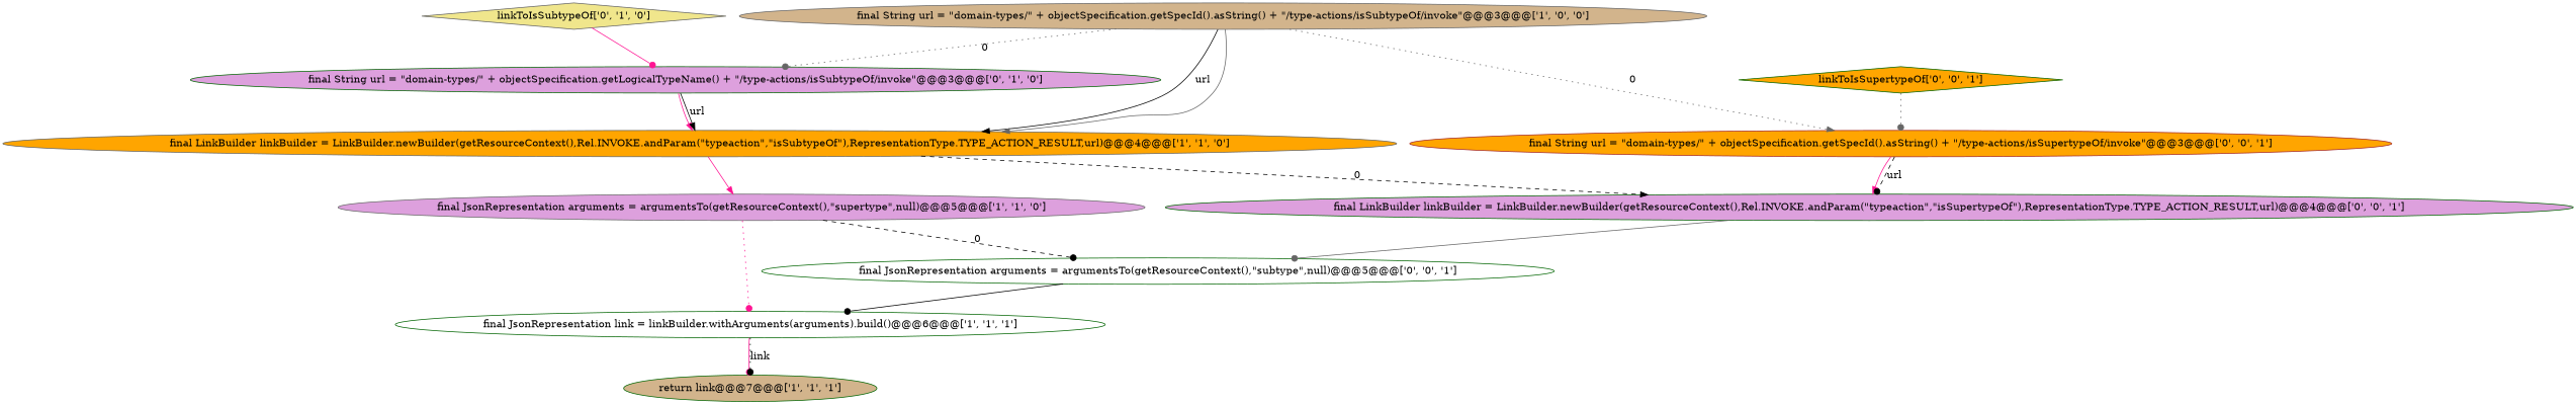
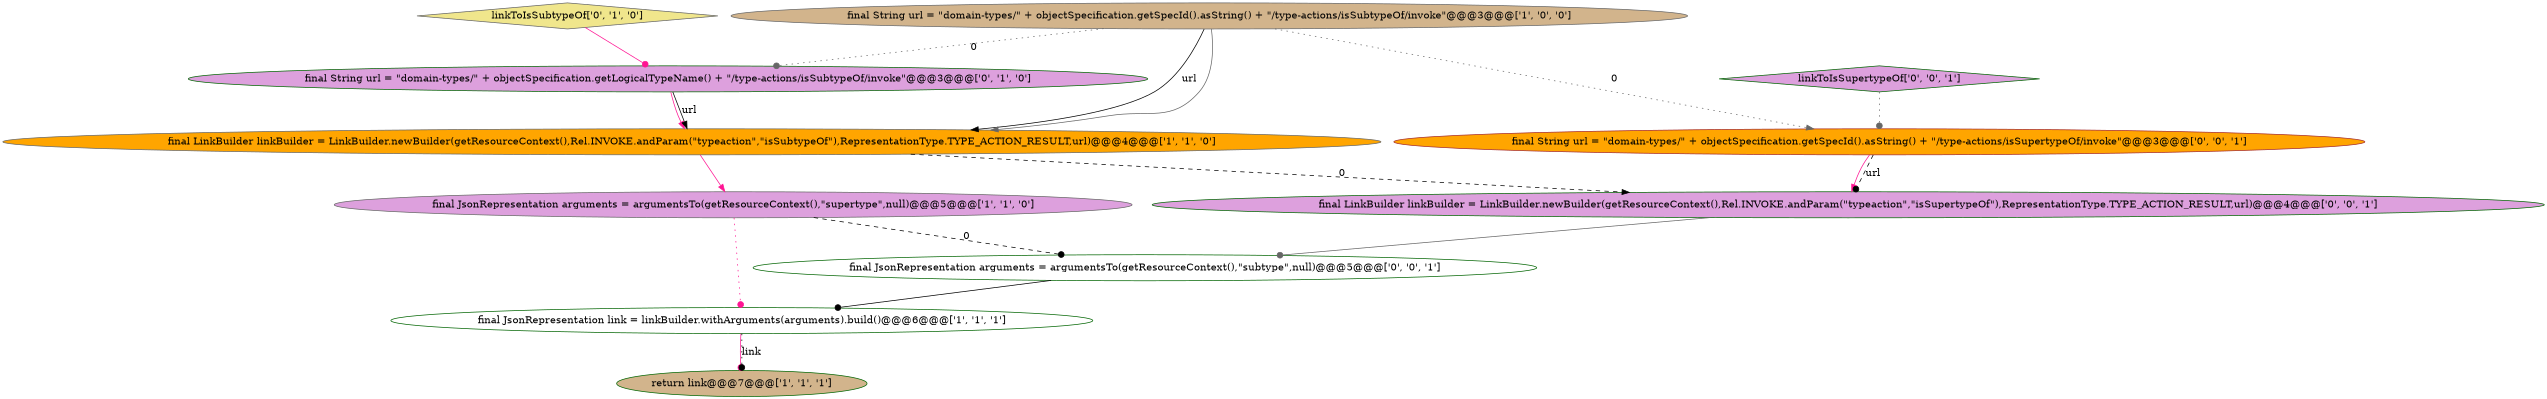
  digraph {
    node [color=darkgreen fillcolor=plum shape=ellipse style=filled]
    edge [arrowhead=dot color=black style=solid]
    n1 [color=gray40 fillcolor=khaki label="linkToIsSubtypeOf['0', '1', '0']" shape=diamond]
    n2 [label="final String url = \"domain-types/\" + objectSpecification.getLogicalTypeName() + \"/type-actions/isSubtypeOf/invoke\"@@@3@@@['0', '1', '0']"]
    n3 [color=gray40 fillcolor=orange label="final LinkBuilder linkBuilder = LinkBuilder.newBuilder(getResourceContext(),Rel.INVOKE.andParam(\"typeaction\",\"isSubtypeOf\"),RepresentationType.TYPE_ACTION_RESULT,url)@@@4@@@['1', '1', '0']"]
    n4 [label="final LinkBuilder linkBuilder = LinkBuilder.newBuilder(getResourceContext(),Rel.INVOKE.andParam(\"typeaction\",\"isSupertypeOf\"),RepresentationType.TYPE_ACTION_RESULT,url)@@@4@@@['0', '0', '1']"]
    n5 [color=gray40 label="final JsonRepresentation arguments = argumentsTo(getResourceContext(),\"supertype\",null)@@@5@@@['1', '1', '0']"]
    n6 [color=gray40 fillcolor=tan label="final String url = \"domain-types/\" + objectSpecification.getSpecId().asString() + \"/type-actions/isSubtypeOf/invoke\"@@@3@@@['1', '0', '0']"]
    n7 [color=brown fillcolor=orange label="final String url = \"domain-types/\" + objectSpecification.getSpecId().asString() + \"/type-actions/isSupertypeOf/invoke\"@@@3@@@['0', '0', '1']"]
    n8 [fillcolor=white label="final JsonRepresentation arguments = argumentsTo(getResourceContext(),\"subtype\",null)@@@5@@@['0', '0', '1']"]
    n9 [fillcolor=white label="final JsonRepresentation link = linkBuilder.withArguments(arguments).build()@@@6@@@['1', '1', '1']"]
    n10 [fillcolor=tan label="return link@@@7@@@['1', '1', '1']"]
-   n11 [fillcolor=orange label="linkToIsSupertypeOf['0', '0', '1']" shape=diamond]
+   n11 [label="linkToIsSupertypeOf['0', '0', '1']" shape=diamond]
    n1 -> n2 [color=deeppink]
    n2 -> n3 [arrowhead=normal color=deeppink]
    n2 -> n3 [arrowhead=normal label=url]
    n3 -> n4 [arrowhead=normal label=0 style=dashed]
    n3 -> n5 [arrowhead=normal color=deeppink]
    n4 -> n8 [color=gray40]
    n5 -> n8 [label=0 style=dashed]
    n5 -> n9 [color=deeppink style=dotted]
    n6 -> n2 [color=gray40 label=0 style=dotted]
    n6 -> n3 [arrowhead=normal label=url]
    n6 -> n3 [arrowhead=normal color=gray40]
    n6 -> n7 [arrowhead=normal color=gray40 label=0 style=dotted]
    n7 -> n4 [arrowhead=normal color=deeppink]
    n7 -> n4 [label=url style=dashed]
    n8 -> n9
    n9 -> n10 [color=deeppink]
    n9 -> n10 [label=link style=dotted]
    n11 -> n7 [color=gray40 style=dotted]
  }
